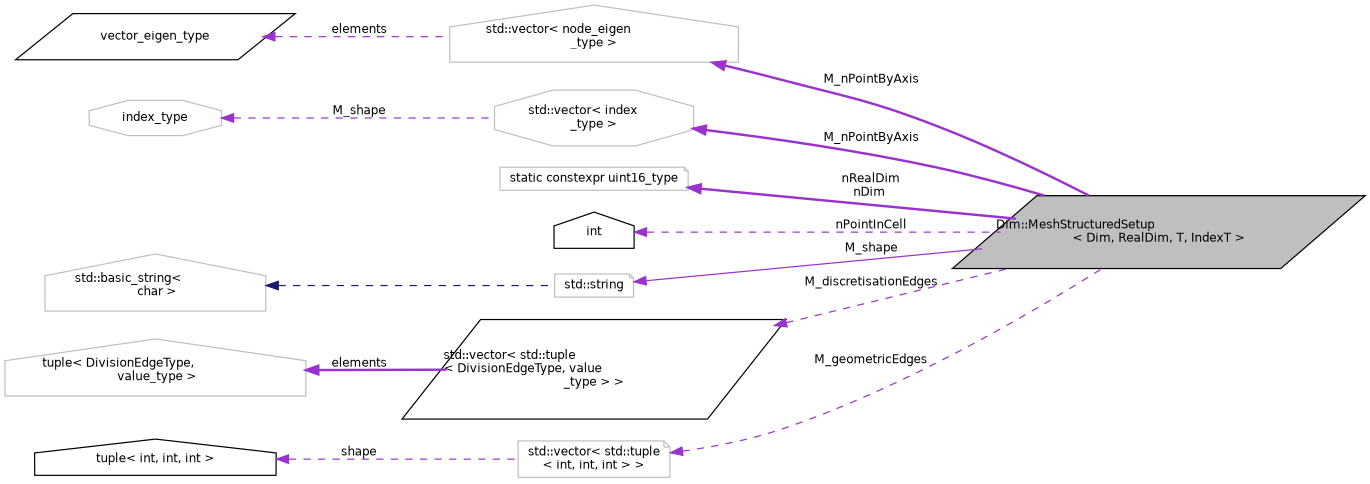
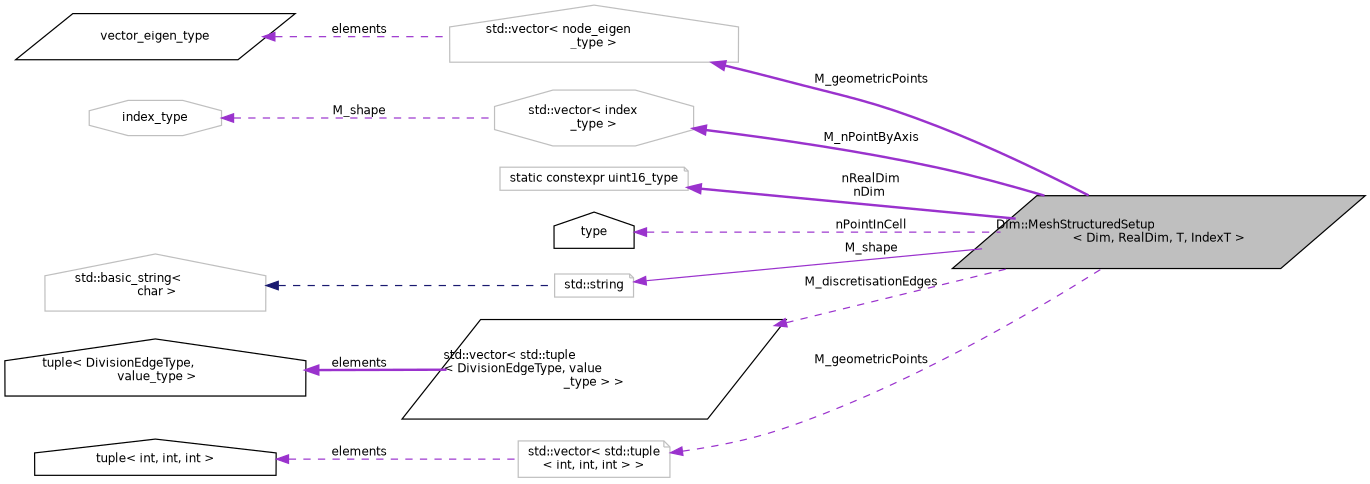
  digraph {
    rankdir=LR
    node [color=grey75 fillcolor=white fontname=Helvetica fontsize=10 shape=house style=filled]
    edge [color=darkorchid3 dir=back fontname=Helvetica fontsize=10 labelfontname=Helvetica labelfontsize=10 style=dashed]
    n1 [color=black fillcolor=grey75 fontcolor=black height=0.2 label="Dim::MeshStructuredSetup\l\< Dim, RealDim, T, IndexT \>" shape=parallelogram width=0.4]
    n2 [height=0.2 label="std::vector\< node_eigen\l_type \>" width=0.4]
    n3 [color=black height=0.2 label=vector_eigen_type shape=parallelogram width=0.4]
    n4 [height=0.2 label="std::vector\< index\l_type \>" shape=octagon width=0.4]
    n5 [height=0.2 label=index_type shape=octagon width=0.4]
    n6 [height=0.2 label="static constexpr uint16_type" shape=note width=0.4]
-   n7 [color=black height=0.2 label=int width=0.4]
+   n7 [color=black height=0.2 label=type width=0.4]
    n8 [height=0.2 label="std::string" shape=note width=0.4]
    n9 [height=0.2 label="std::basic_string\<\l char \>" width=0.4]
    n10 [color=black height=0.2 label="std::vector\< std::tuple\l\< DivisionEdgeType, value\l_type \> \>" shape=parallelogram width=0.4]
-   n11 [height=0.2 label="tuple\< DivisionEdgeType,\l value_type \>" width=0.4]
+   n11 [color=black height=0.2 label="tuple\< DivisionEdgeType,\l value_type \>" width=0.4]
    n12 [height=0.2 label="std::vector\< std::tuple\l\< int, int, int \> \>" shape=note width=0.4]
    n13 [color=black height=0.2 label="tuple\< int, int, int \>" width=0.4]
-   n2 -> n1 [label=" M_nPointByAxis" style=bold]
+   n2 -> n1 [label=" M_geometricPoints" style=bold]
    n3 -> n2 [label=" elements"]
    n4 -> n1 [label=" M_nPointByAxis" style=bold]
    n5 -> n4 [label=" M_shape"]
    n6 -> n1 [label=" nRealDim\nnDim" style=bold]
    n7 -> n1 [label=" nPointInCell"]
    n8 -> n1 [label=" M_shape" style=solid]
    n9 -> n8 [color=midnightblue]
    n10 -> n1 [label=" M_discretisationEdges"]
    n11 -> n10 [label=" elements" style=bold]
-   n12 -> n1 [label=" M_geometricEdges"]
-   n13 -> n12 [label=" shape"]
+   n12 -> n1 [label=" M_geometricPoints"]
+   n13 -> n12 [label=" elements"]
  }
